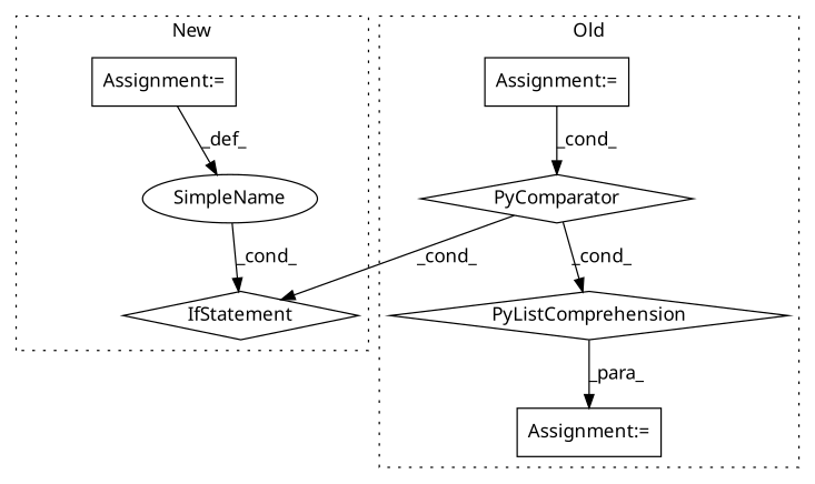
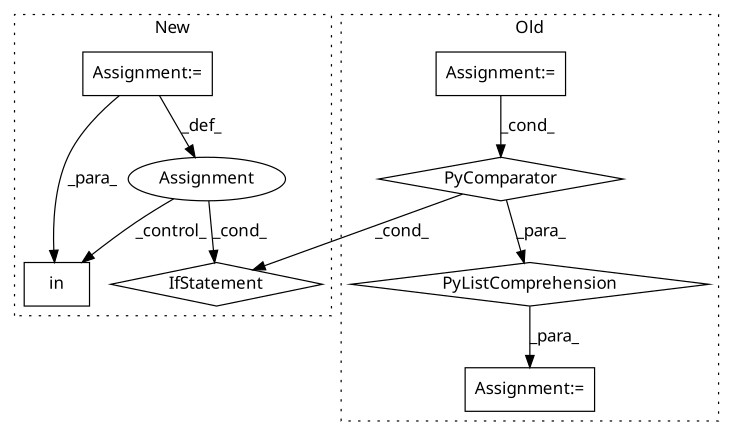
  digraph {
    fontname="Noto Sans"
    node [a=7 fontname="Noto Sans" l=37 s=3465 shape=box]
    edge [fontname="Noto Sans"]
    n1 [a=109 l=127 label=PyListComprehension s=3383 shape=diamond]
    n2 [label="Assignment:="]
    n3 [a=113 label=PyComparator shape=diamond]
    n4 [l=14 label="Assignment:=" s=3369]
+   n5 [a=105 l=22 label=in s=4646]
    n6 [a=25 l="8,2" label=IfStatement s="4638,4668" shape=diamond]
-   n7 [a=42 label=SimpleName shape=ellipse l="" s=""]
+   n7 [a=42 label=Assignment shape=ellipse l="" s=""]
    n8 [l=1 label="Assignment:=" s=3537]
    subgraph cluster_1 {
      label=Old
      style=dotted
      n1
      n2
      n3
      n4
    }
    subgraph cluster_2 {
      label=New
      style=dotted
+     n5
      n6
      n7
      n8
    }
    n1 -> n4 [label=_para_]
    n2 -> n3 [label=_cond_]
-   n3 -> n1 [label=_cond_]
+   n3 -> n1 [label=_para_]
    n3 -> n6 [label=_cond_]
+   n7 -> n5 [label=_control_]
    n7 -> n6 [label=_cond_]
+   n8 -> n5 [label=_para_]
    n8 -> n7 [label=_def_]
  }
